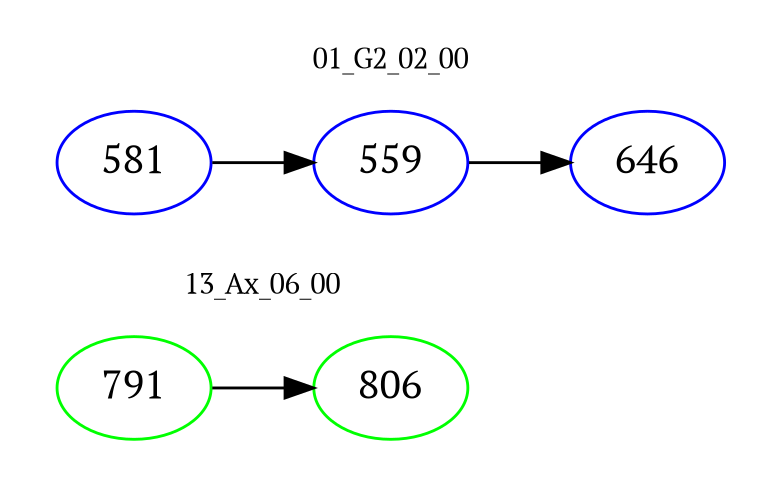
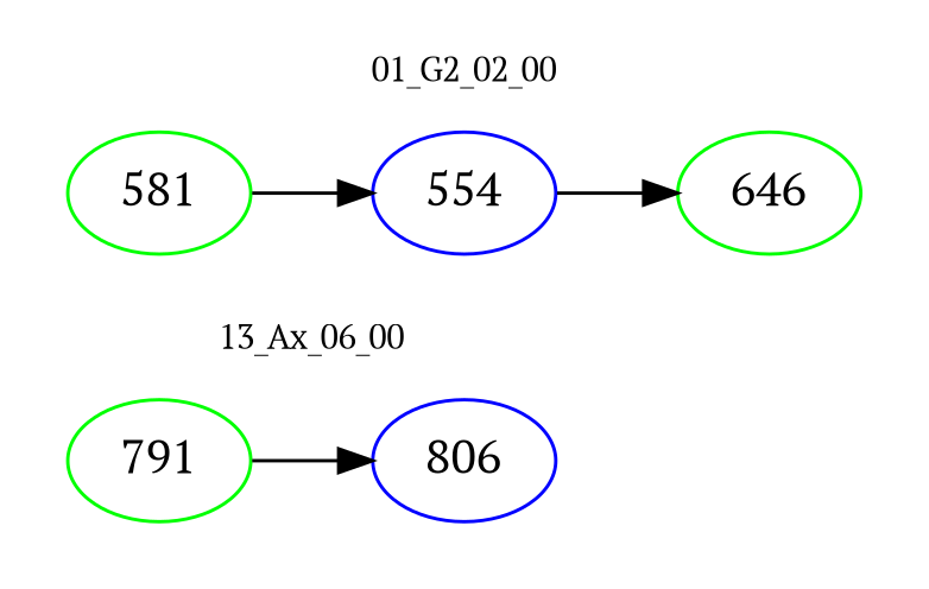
  digraph {
    fontname="PT Serif"
    rankdir=LR
    node [color=blue fontname="PT Serif"]
    edge [color=black fontname="PT Serif"]
    n1 [color=green label=791]
-   n2 [color=green label=806]
-   n3 [label=581]
-   n4 [label=559]
-   n5 [label=646]
+   n2 [label=806]
+   n3 [color=green label=581]
+   n4 [label=554]
+   n5 [color=green label=646]
    subgraph cluster_1 {
      color=white
      fontsize=10
      label="13_Ax_06_00"
      n1
      n2
    }
    subgraph cluster_2 {
      color=white
      fontsize=10
      label="01_G2_02_00"
      n3
      n4
      n5
    }
    n1 -> n2
    n3 -> n4
    n4 -> n5
  }
